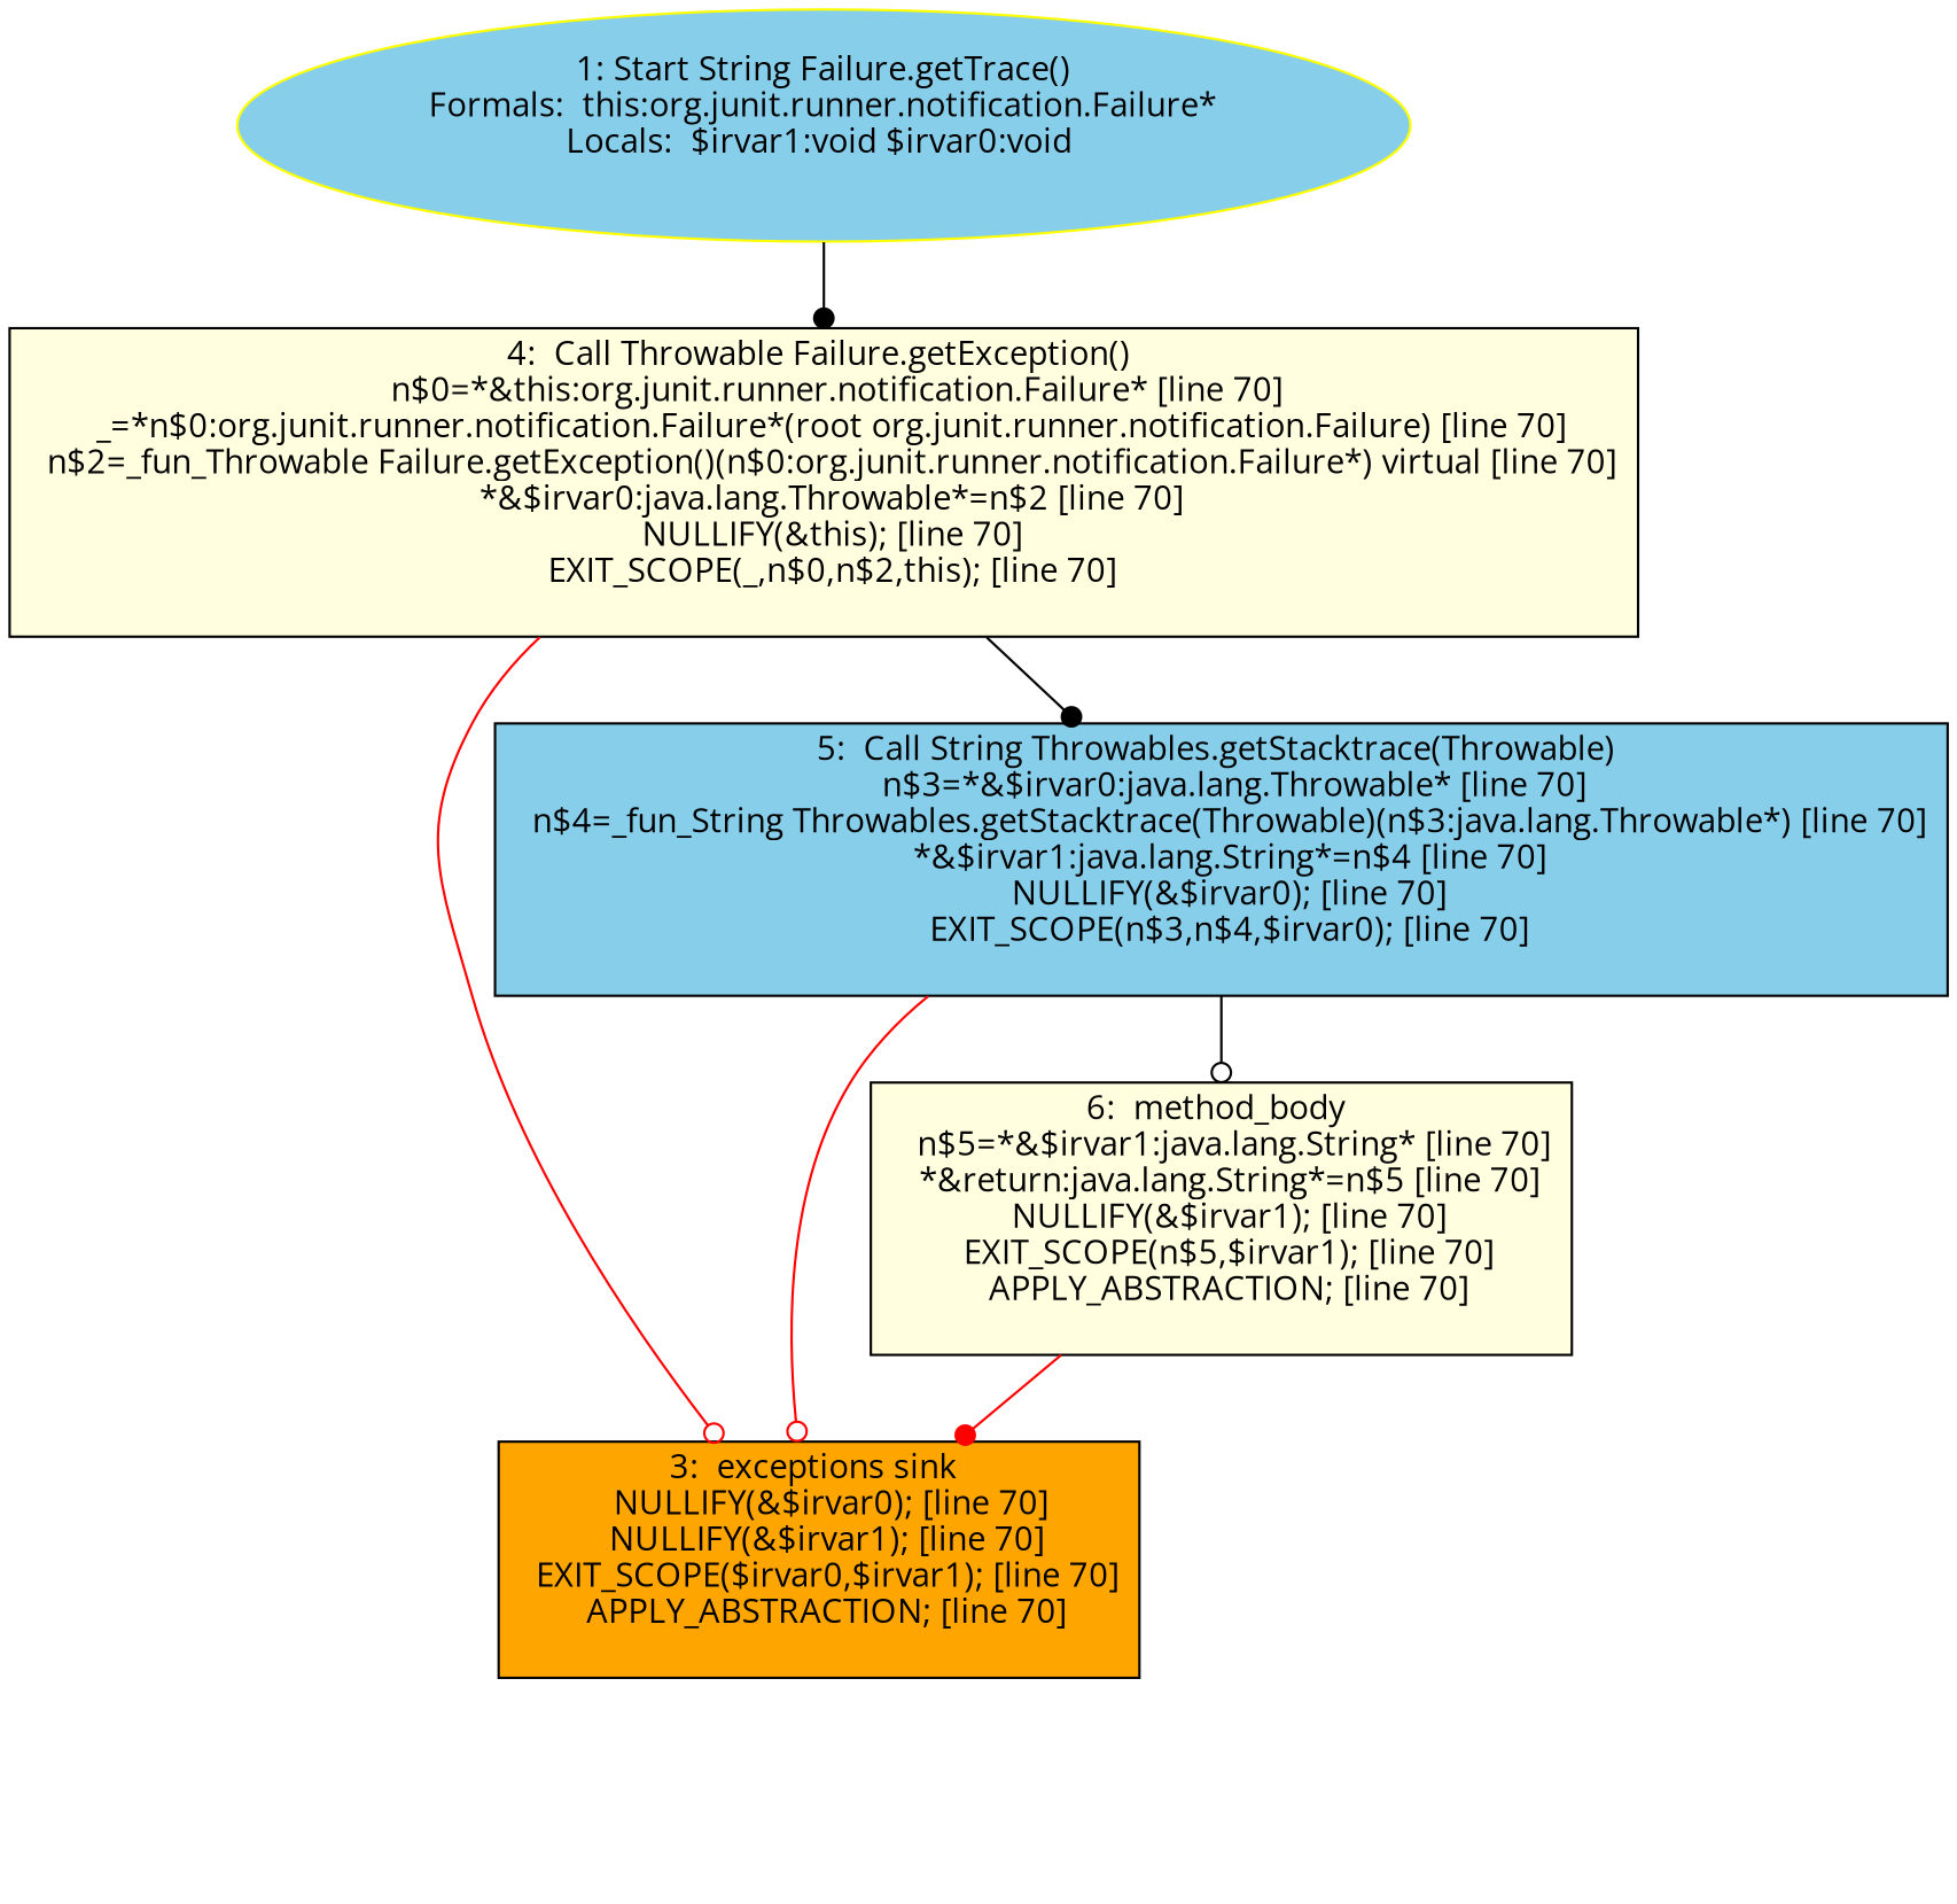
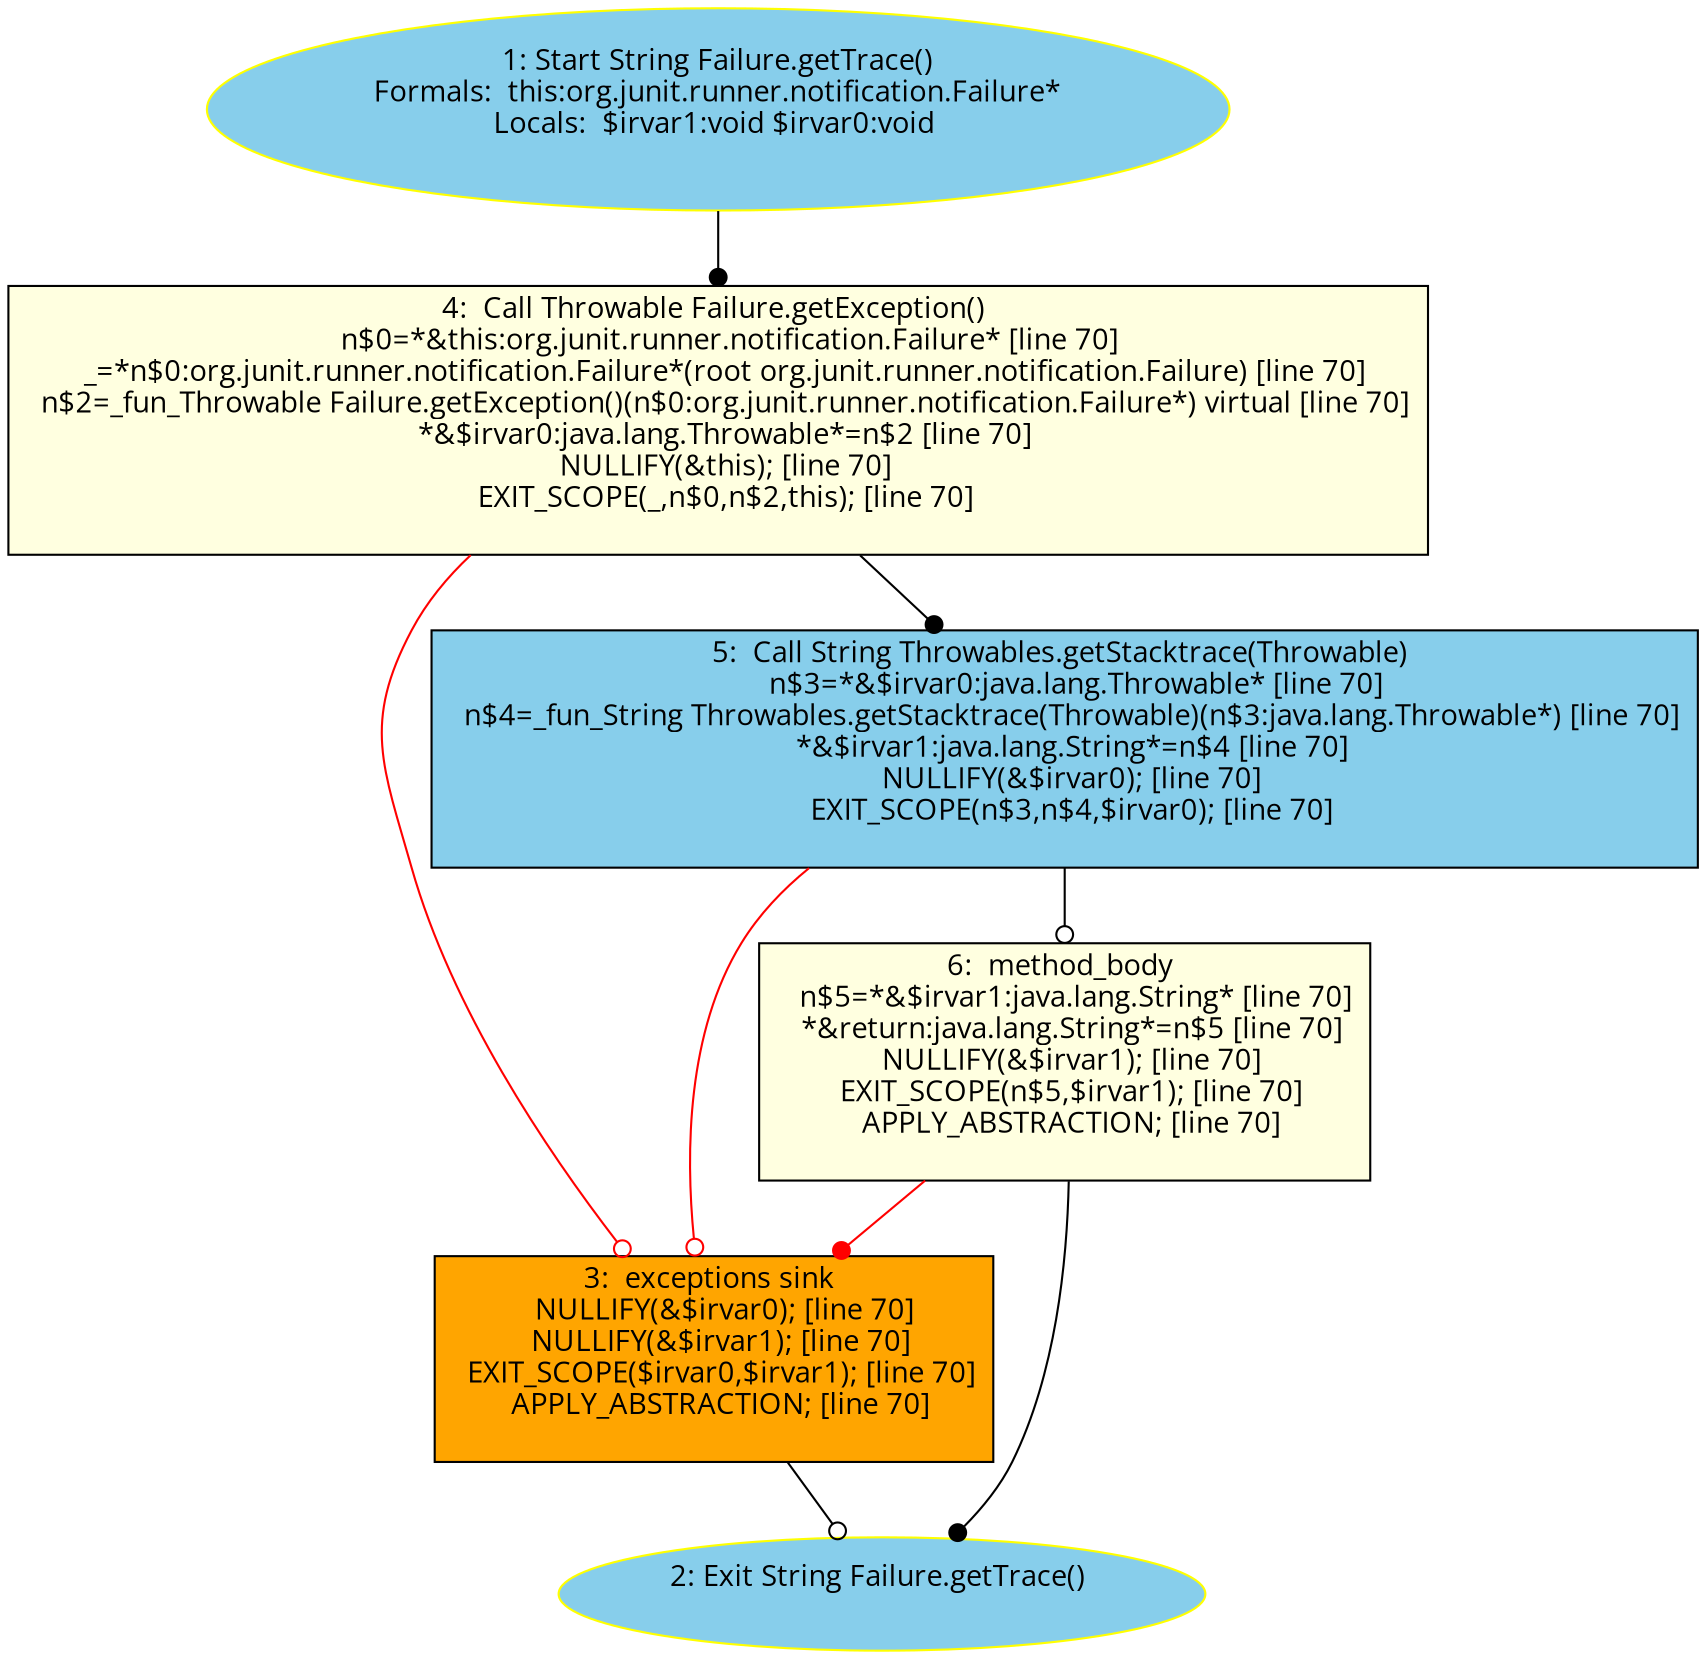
  digraph {
    fontname="Open Sans"
    node [style=filled fillcolor=skyblue fontname="Open Sans" shape=box]
    edge [arrowhead=dot fontname="Open Sans"]
    n1 [color=yellow label="1: Start String Failure.getTrace()\nFormals:  this:org.junit.runner.notification.Failure*\nLocals:  $irvar1:void $irvar0:void \n  " shape=""]
    n2 [label="4:  Call Throwable Failure.getException() \n   n$0=*&this:org.junit.runner.notification.Failure* [line 70]\n  _=*n$0:org.junit.runner.notification.Failure*(root org.junit.runner.notification.Failure) [line 70]\n  n$2=_fun_Throwable Failure.getException()(n$0:org.junit.runner.notification.Failure*) virtual [line 70]\n  *&$irvar0:java.lang.Throwable*=n$2 [line 70]\n  NULLIFY(&this); [line 70]\n  EXIT_SCOPE(_,n$0,n$2,this); [line 70]\n " fillcolor=lightyellow]
    n3 [label="3:  exceptions sink \n   NULLIFY(&$irvar0); [line 70]\n  NULLIFY(&$irvar1); [line 70]\n  EXIT_SCOPE($irvar0,$irvar1); [line 70]\n  APPLY_ABSTRACTION; [line 70]\n " fillcolor=orange]
    n4 [label="5:  Call String Throwables.getStacktrace(Throwable) \n   n$3=*&$irvar0:java.lang.Throwable* [line 70]\n  n$4=_fun_String Throwables.getStacktrace(Throwable)(n$3:java.lang.Throwable*) [line 70]\n  *&$irvar1:java.lang.String*=n$4 [line 70]\n  NULLIFY(&$irvar0); [line 70]\n  EXIT_SCOPE(n$3,n$4,$irvar0); [line 70]\n "]
+   n5 [color=yellow label="2: Exit String Failure.getTrace() \n  " shape=""]
    n6 [label="6:  method_body \n   n$5=*&$irvar1:java.lang.String* [line 70]\n  *&return:java.lang.String*=n$5 [line 70]\n  NULLIFY(&$irvar1); [line 70]\n  EXIT_SCOPE(n$5,$irvar1); [line 70]\n  APPLY_ABSTRACTION; [line 70]\n " fillcolor=lightyellow]
    n1 -> n2
    n2 -> n3 [color=red arrowhead=odot]
    n2 -> n4
+   n3 -> n5 [arrowhead=odot]
    n4 -> n3 [color=red arrowhead=odot]
    n4 -> n6 [arrowhead=odot]
    n6 -> n3 [color=red]
+   n6 -> n5
  }
